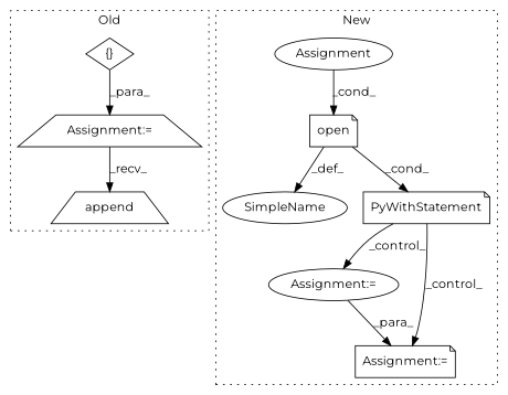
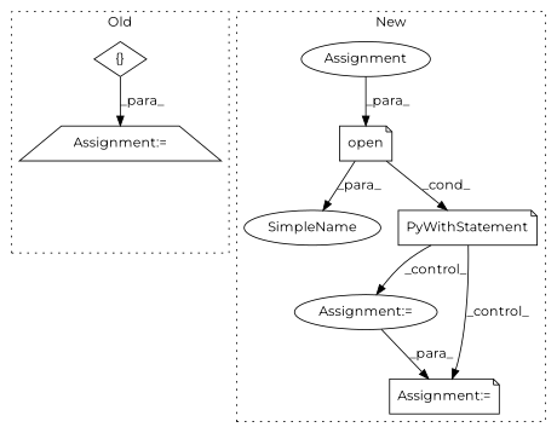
  digraph {
    fontname=Montserrat
    node [a=7 fontname=Montserrat l=1 shape=note]
    edge [fontname=Montserrat]
-   n1 [a=32 l="7,1" label=append s="1134,1146" shape=trapezium]
    n2 [a=4 l=2 label="{}" s=1030 shape=diamond]
    n3 [label="Assignment:=" s=1020 shape=trapezium]
    n4 [a=32 l="5,1" label=open s="982,1003"]
    n5 [a=45 l=7 label=Assignment s=996 shape=ellipse]
    n6 [label="Assignment:=" s=1021 shape=ellipse]
    n7 [a=42 label=SimpleName shape=ellipse l=""]
    n8 [a=104 l="10,2" label=PyWithStatement s="972,1004"]
    n9 [label="Assignment:=" s=1038]
    subgraph cluster_1 {
      label=Old
      style=dotted
-     n1
      n2
      n3
    }
    subgraph cluster_2 {
      label=New
      style=dotted
      n4
      n5
      n6
      n7
      n8
      n9
    }
    n2 -> n3 [label=_para_]
-   n3 -> n1 [label=_recv_]
-   n4 -> n7 [label=_def_]
+   n4 -> n7 [label=_para_]
    n4 -> n8 [label=_cond_]
-   n5 -> n4 [label=_cond_]
+   n5 -> n4 [label=_para_]
    n6 -> n9 [label=_para_]
    n8 -> n6 [label=_control_]
    n8 -> n9 [label=_control_]
  }
